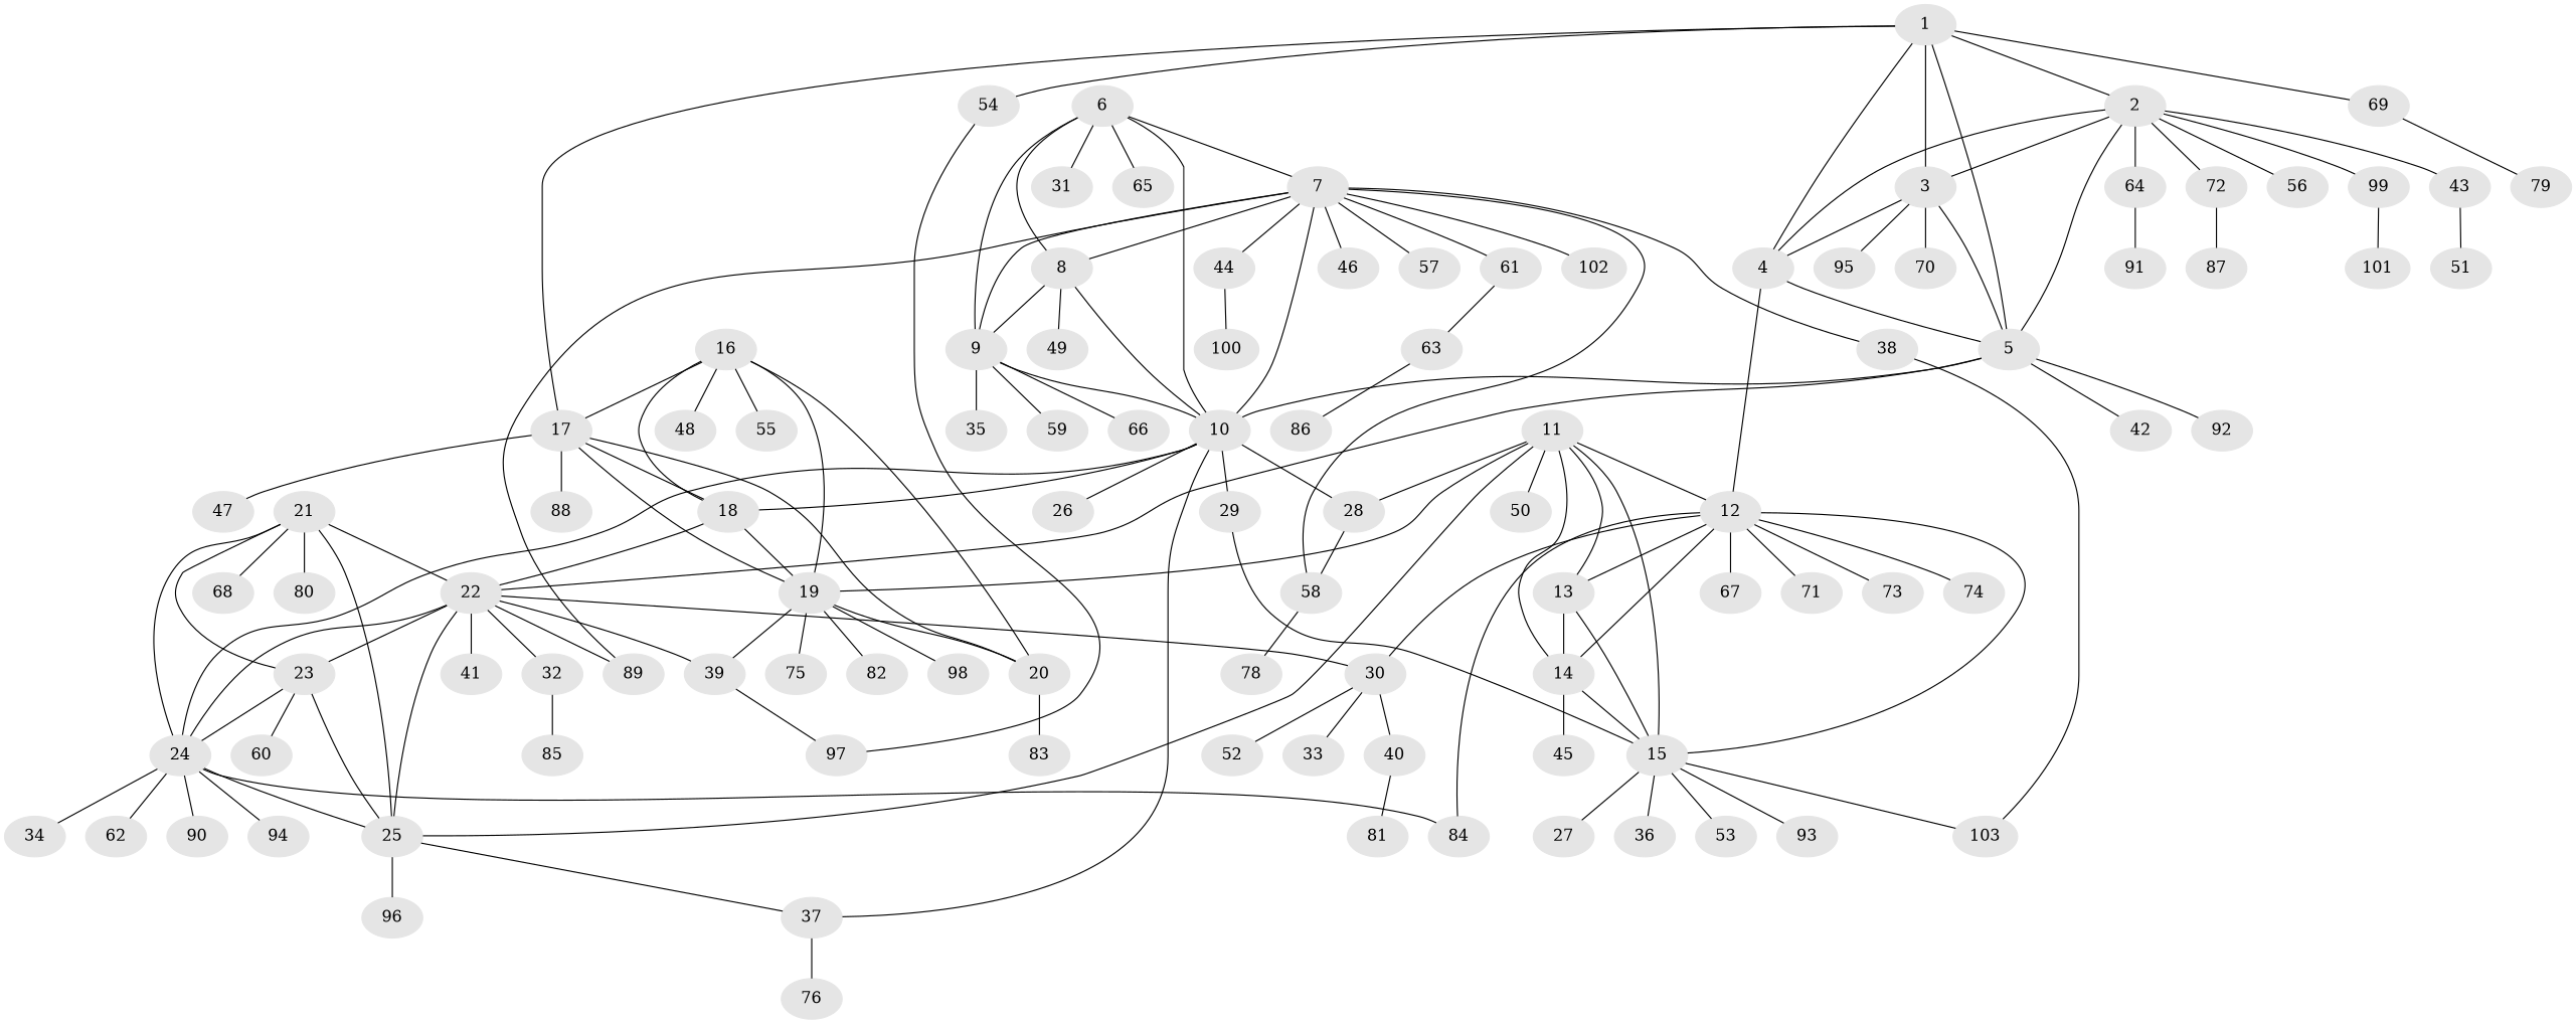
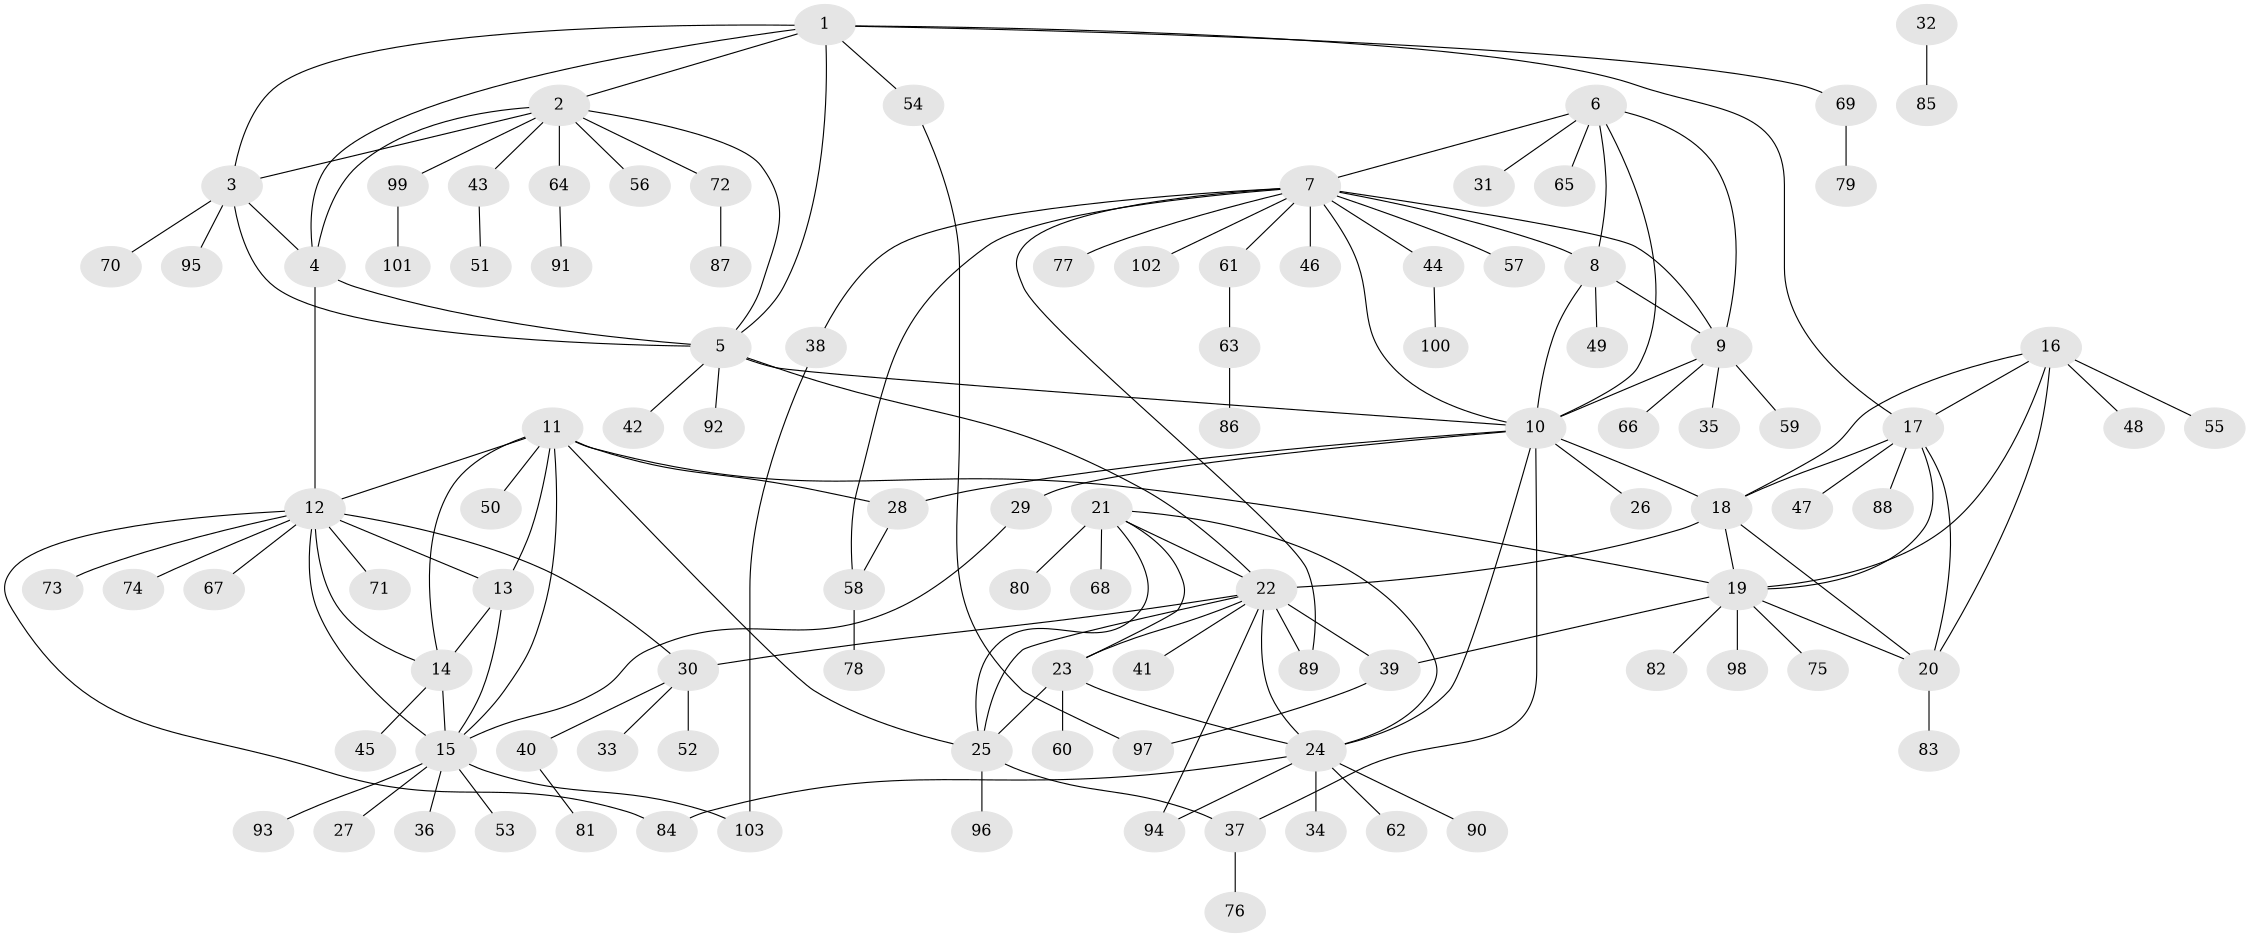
  graph {
    node [color=gray90 style=filled]
    1
    2
    3
    4
    5
    17
    54
    69
    43
    56
    64
    72
    99
    70
    95
    12
    10
    22
    42
    92
    18
    19
    20
    47
    88
    97
    79
    51
    91
    87
    101
    15
    13
    14
    30
    67
    71
    73
    74
    84
    24
    26
    28
    29
    37
    89
    25
    39
    23
    32
    41
    6
    7
    8
    9
    31
    65
    38
    44
    46
    57
    58
    61
+   77
    102
    49
    35
    59
    66
    103
    100
    78
    63
    27
    36
    53
    93
    34
    62
    90
    94
    76
    11
    50
    45
    75
    82
    98
    96
    33
    40
    52
    16
    48
    55
    83
    21
    68
    80
    60
    85
    81
    86
    1 -- 2
    1 -- 3
    1 -- 4
    1 -- 5
    1 -- 17
    1 -- 54
    1 -- 69
    2 -- 3
    2 -- 4
    2 -- 5
    2 -- 43
    2 -- 56
    2 -- 64
    2 -- 72
    2 -- 99
    3 -- 4
    3 -- 5
    3 -- 70
    3 -- 95
    4 -- 5
    4 -- 12
    5 -- 10
    5 -- 22
    5 -- 42
    5 -- 92
    17 -- 18
    17 -- 19
    17 -- 20
    17 -- 47
    17 -- 88
    54 -- 97
    69 -- 79
    43 -- 51
    64 -- 91
    72 -- 87
    99 -- 101
    12 -- 15
    12 -- 13
    12 -- 14
    12 -- 30
    12 -- 67
    12 -- 71
    12 -- 73
    12 -- 74
    12 -- 84
    10 -- 18
    10 -- 24
    10 -- 26
    10 -- 28
    10 -- 29
    10 -- 37
    22 -- 30
    22 -- 24
    22 -- 89
    22 -- 25
    22 -- 39
    22 -- 23
-   22 -- 32
+   22 -- 94
    22 -- 41
    18 -- 22
    18 -- 19
+   18 -- 20
    19 -- 20
    19 -- 39
    19 -- 75
    19 -- 82
    19 -- 98
    20 -- 83
    15 -- 103
    15 -- 27
    15 -- 36
    15 -- 53
    15 -- 93
    13 -- 15
    13 -- 14
    14 -- 15
    14 -- 45
    30 -- 33
    30 -- 40
    30 -- 52
    24 -- 84
-   24 -- 25
    24 -- 34
    24 -- 62
    24 -- 90
    24 -- 94
    28 -- 58
    29 -- 15
    37 -- 76
    25 -- 37
    25 -- 96
    39 -- 97
    23 -- 24
    23 -- 25
    23 -- 60
    32 -- 85
    6 -- 10
    6 -- 7
    6 -- 8
    6 -- 9
    6 -- 31
    6 -- 65
    7 -- 10
    7 -- 89
    7 -- 8
    7 -- 9
    7 -- 38
    7 -- 44
    7 -- 46
    7 -- 57
    7 -- 58
    7 -- 61
+   7 -- 77
    7 -- 102
    8 -- 10
    8 -- 9
    8 -- 49
    9 -- 10
    9 -- 35
    9 -- 59
    9 -- 66
    38 -- 103
    44 -- 100
    58 -- 78
    61 -- 63
    63 -- 86
    11 -- 12
    11 -- 19
    11 -- 15
    11 -- 13
    11 -- 14
    11 -- 28
    11 -- 25
    11 -- 50
    40 -- 81
    16 -- 17
    16 -- 18
    16 -- 19
    16 -- 20
    16 -- 48
    16 -- 55
    21 -- 22
    21 -- 24
    21 -- 25
    21 -- 23
    21 -- 68
    21 -- 80
  }
